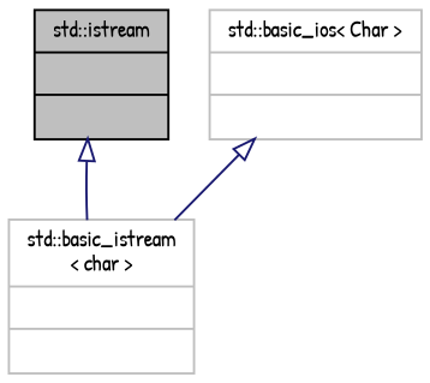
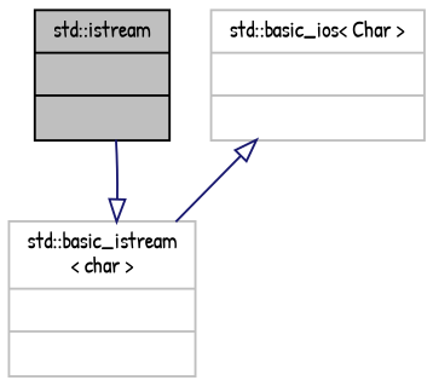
  digraph {
    fontname="Patrick Hand"
    node [color=grey75 fillcolor=white fontname="Patrick Hand" fontsize=10 shape=record style=filled]
    edge [arrowtail=onormal color=midnightblue dir=back fontname="Patrick Hand" fontsize=10 labelfontname=Helvetica labelfontsize=10 style=solid]
    n1 [color=black fillcolor=grey75 fontcolor=black height=0.2 label="{std::istream\n||}" width=0.4]
    n2 [height=0.2 label="{std::basic_istream\l\< char \>\n||}" width=0.4]
    n3 [height=0.2 label="{std::basic_ios\< Char \>\n||}" width=0.4]
-   n1 -> n2
+   n2 -> n1
    n3 -> n2
  }
